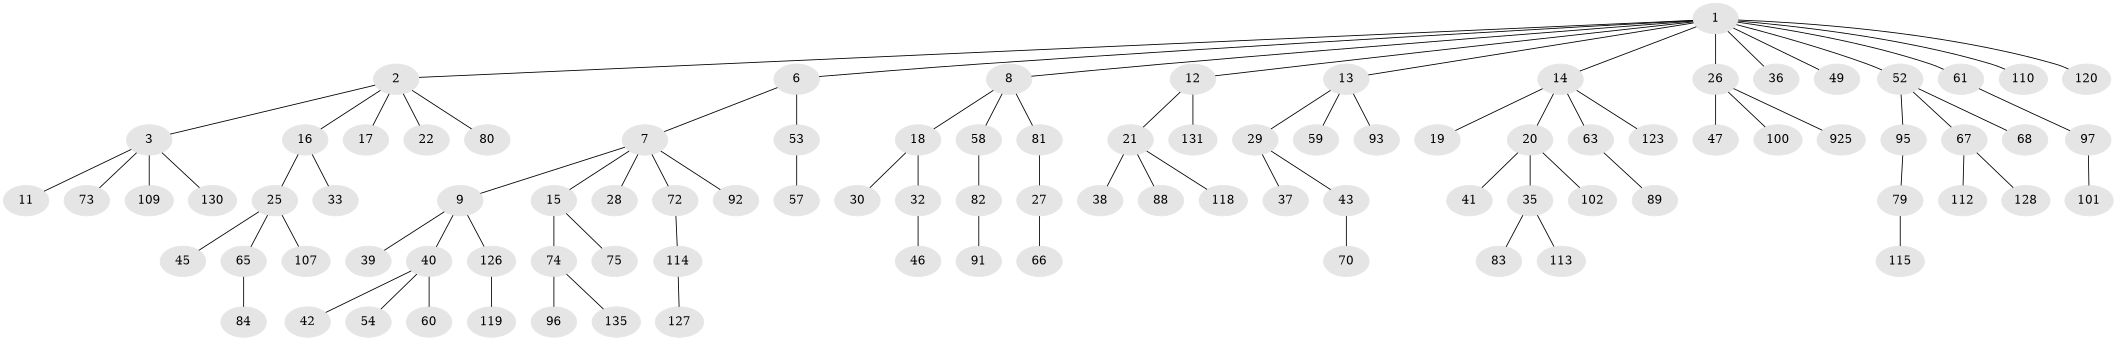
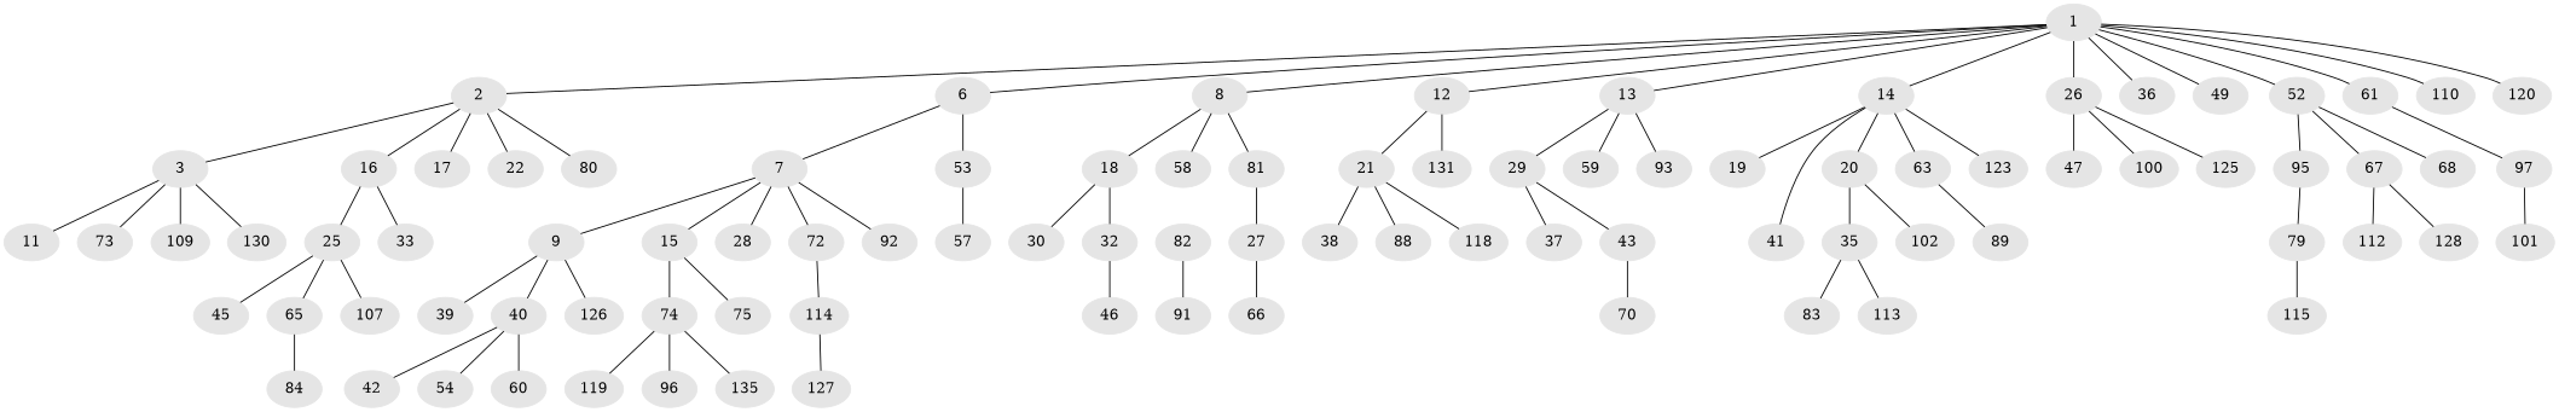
  graph {
    node [color=gray90 style=filled]
    1 [super="+10"]
    2 [super="+5"]
    6 [super="+23"]
    8
    12 [super="+51"]
    13 [super="+122"]
    14 [super="+77"]
    26 [super="+31"]
    36 [super="+98"]
    49
    52 [super="+62"]
    61
    110
    120 [super="+124"]
    3 [super="+4"]
    16 [super="+104"]
    17 [super="+85"]
    22 [super="+78"]
    80
    7 [super="+44"]
    53
    18 [super="+87"]
    58 [super="+69"]
    81
    21 [super="+24"]
    131
    29 [super="+90"]
    59 [super="+94"]
    93
    19 [super="+95"]
    20
    41
    63 [super="+64"]
    123
    47
    100 [super="+108"]
-   125 [label=925]
+   125
    n38 [label=95]
    67
    68
    97 [super="+117"]
    11
    73
    109
    130
    25 [super="+34"]
    33
    9 [super="+50"]
    15 [super="+116"]
    28
    72
    92
    57
    39 [super="+56"]
    40 [super="+48"]
    126
    74 [super="+105"]
    75
    114 [super="+134"]
    30
    32
    82 [super="+111"]
    27
    42
    54
    60
    38
    88
    118
    37
    43
    35 [super="+76"]
    102
    89
    96
    119
    135
    45
    65 [super="+71"]
    107 [super="+133"]
    46 [super="+121"]
    83
    113 [super="+129"]
    66 [super="+132"]
    84 [super="+86"]
    70 [super="+99"]
    79 [super="+106"]
    112
    128
    115
    91 [super="+103"]
    101
    127
    1 -- 2
    1 -- 6
    1 -- 8
    1 -- 12
    1 -- 13
    1 -- 14
    1 -- 26
    1 -- 36
    1 -- 49
    1 -- 52
    1 -- 61
    1 -- 110
    1 -- 120
    2 -- 3
    2 -- 16
    2 -- 17
    2 -- 22
    2 -- 80
    6 -- 7
    6 -- 53
    8 -- 18
    8 -- 58
    8 -- 81
    12 -- 21
    12 -- 131
    13 -- 29
    13 -- 59
    13 -- 93
    14 -- 19
    14 -- 20
-   20 -- 41
+   14 -- 41
    14 -- 63
    14 -- 123
    26 -- 47
    26 -- 100
    26 -- 125
    52 -- n38
    52 -- 67
    52 -- 68
    61 -- 97
    3 -- 11
    3 -- 73
    3 -- 109
    3 -- 130
    16 -- 25
    16 -- 33
    7 -- 9
    7 -- 15
    7 -- 28
    7 -- 72
    7 -- 92
    53 -- 57
    18 -- 30
    18 -- 32
-   58 -- 82
    81 -- 27
    21 -- 38
    21 -- 88
    21 -- 118
    29 -- 37
    29 -- 43
    20 -- 35
    20 -- 102
    63 -- 89
    n38 -- 79
    67 -- 112
    67 -- 128
    97 -- 101
    25 -- 45
    25 -- 65
    25 -- 107
    9 -- 39
    9 -- 40
    9 -- 126
    15 -- 74
    15 -- 75
    72 -- 114
    40 -- 42
    40 -- 54
    40 -- 60
    74 -- 96
-   126 -- 119
+   74 -- 119
    74 -- 135
    114 -- 127
    32 -- 46
    82 -- 91
    27 -- 66
    43 -- 70
    35 -- 83
    35 -- 113
    65 -- 84
    79 -- 115
  }
